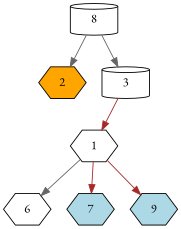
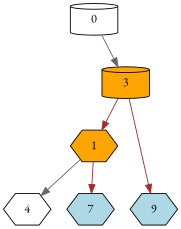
  digraph {
    fontname="EB Garamond"
    node [Processor=1 Start=21.0 Weight=7.0 fillcolor=orange fontname="EB Garamond" shape=hexagon style=filled]
    edge [Weight=11.0 color=gray40 fontname="EB Garamond"]
-   6 [Processor=0 fillcolor=white]
-   2 [Processor=0 Start=16.0 Weight=5.0]
-   0 [Start=0.0 Weight=5.0 fillcolor=white shape=cylinder label=8]
-   3 [Start=15.0 Weight=6.0 fillcolor=white shape=cylinder]
-   1 [Start=5.0 Weight=6.0 fillcolor=white]
+   6 [Processor=0 fillcolor=white label=4]
+   0 [Start=0.0 Weight=5.0 fillcolor=white shape=cylinder]
+   3 [Start=15.0 Weight=6.0 shape=cylinder]
+   1 [Start=5.0 Weight=6.0]
    n6 [Start=11.0 Weight=4.0 fillcolor=lightblue label=7]
    n7 [fillcolor=lightblue label=9]
-   0 -> 2
    0 -> 3
    3 -> 1 [Weight=15.0 color=brown]
    1 -> 6 [Weight=21.0]
    1 -> n6 [Weight=19.0 color=brown]
-   1 -> n7 [Weight=4.0 color=brown]
+   3 -> n7 [Weight=4.0 color=brown]
  }
